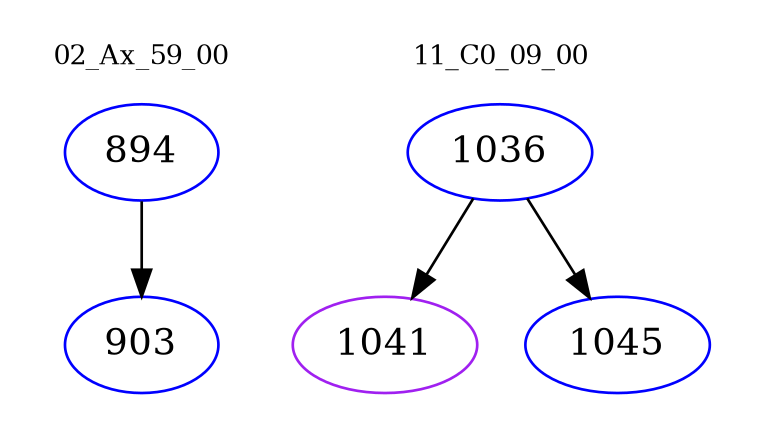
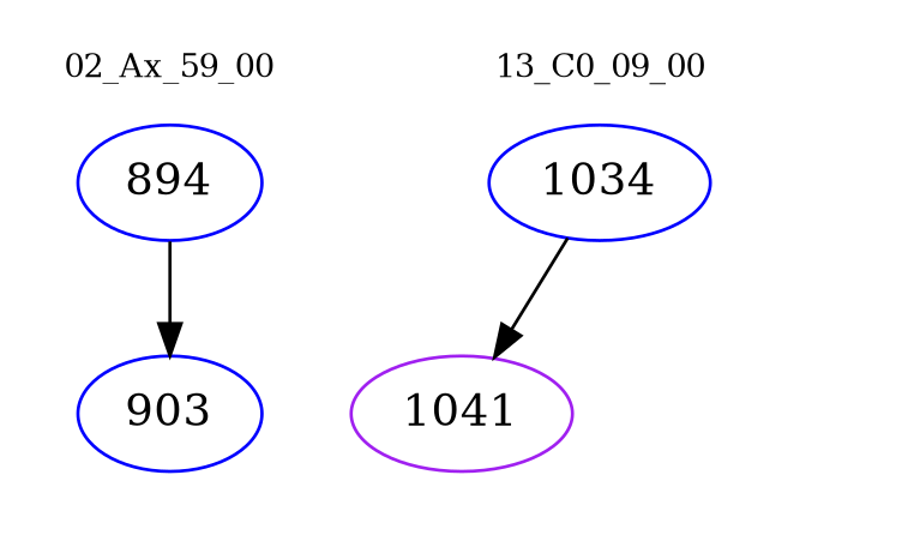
  digraph {
    node [color=blue]
    edge [color=black]
    n1 [label=894]
    n2 [label=903]
-   n3 [label=1036]
+   n3 [label=1034]
    n4 [color=purple label=1041]
-   n5 [label=1045]
    subgraph cluster_1 {
      color=white
      fontsize=10
      label="02_Ax_59_00"
      n1
      n2
    }
    subgraph cluster_2 {
      color=white
      fontsize=10
-     label="11_C0_09_00"
+     label="13_C0_09_00"
      n3
      n4
-     n5
    }
    n1 -> n2
    n3 -> n4
-   n3 -> n5
  }
